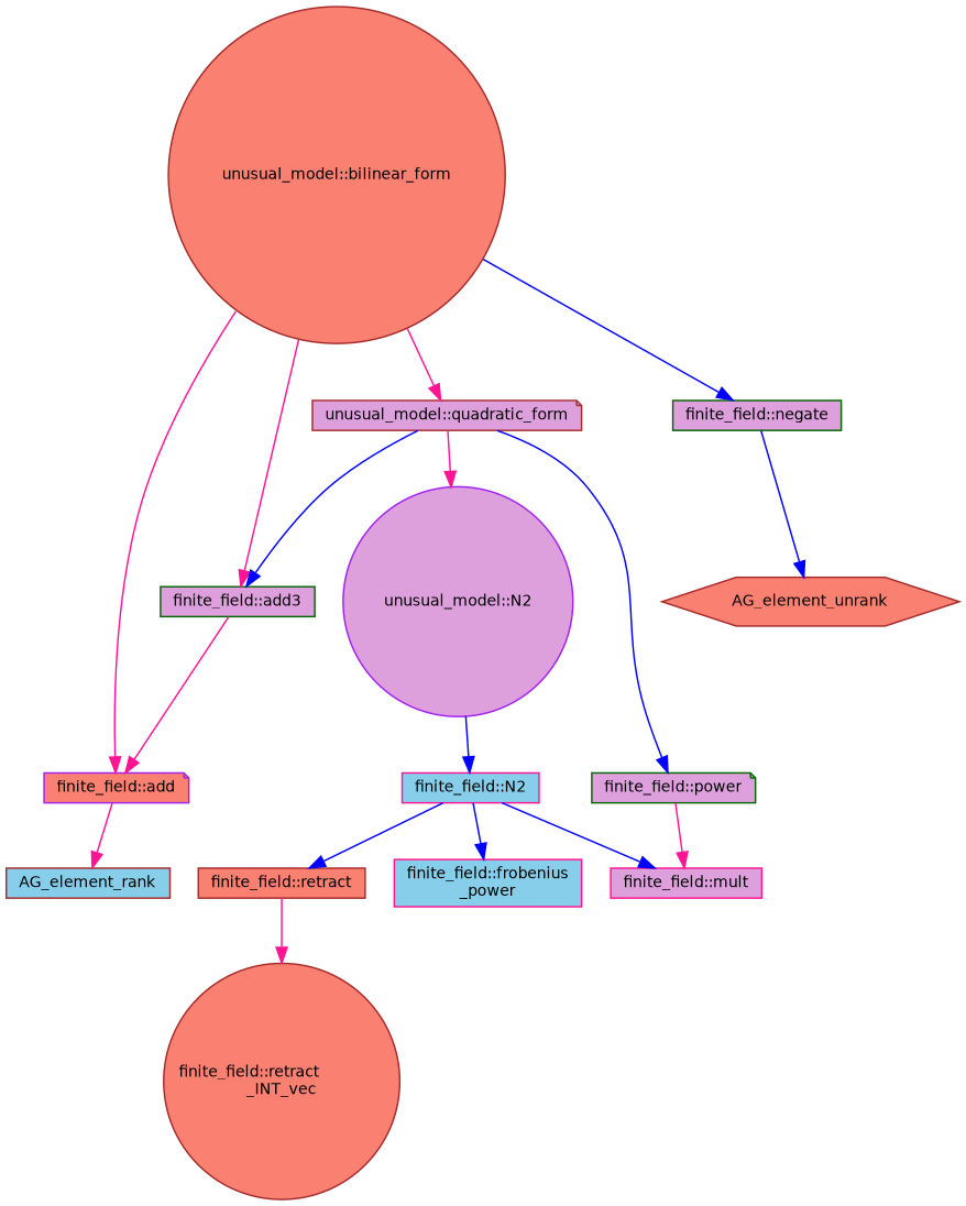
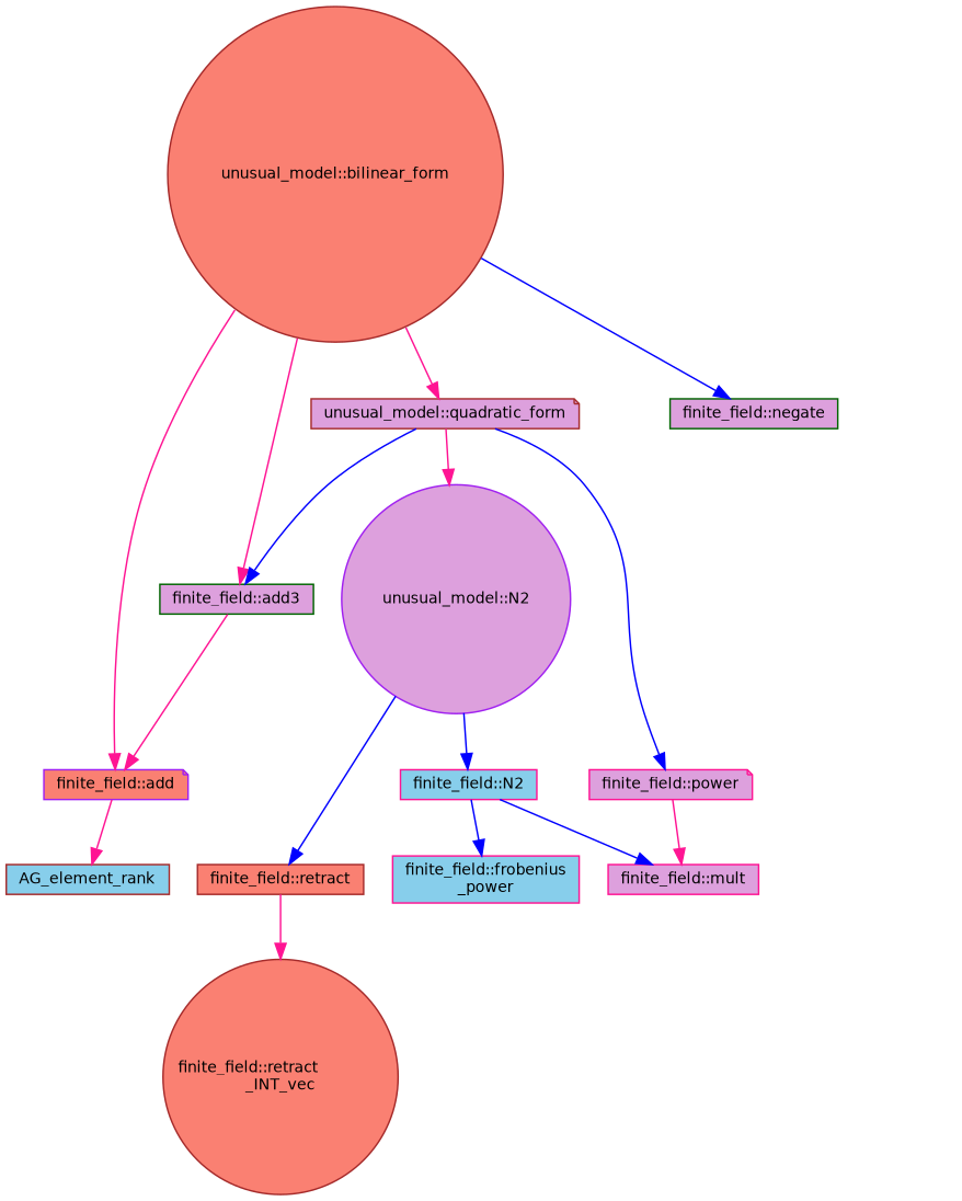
  digraph {
    rankdir=TB
    node [color=brown fillcolor=plum fontname=Helvetica fontsize=10 shape=box style=filled]
    edge [color=deeppink fontname=Helvetica fontsize=10 labelfontname=Helvetica labelfontsize=10 style=solid]
    n1 [fillcolor=salmon fontcolor=black height=0.2 label="unusual_model::bilinear_form" shape=circle width=0.4]
    n2 [color=purple fillcolor=salmon height=0.2 label="finite_field::add" shape=note width=0.4]
    n3 [height=0.2 label="unusual_model::quadratic_form" shape=note width=0.4]
    n4 [color=darkgreen height=0.2 label="finite_field::add3" width=0.4]
    n5 [color=darkgreen height=0.2 label="finite_field::negate" width=0.4]
    n6 [fillcolor=skyblue height=0.2 label=AG_element_rank width=0.4]
    n7 [color=purple height=0.2 label="unusual_model::N2" shape=circle width=0.4]
-   n8 [color=darkgreen height=0.2 label="finite_field::power" shape=note width=0.4]
-   n9 [fillcolor=salmon height=0.2 label=AG_element_unrank shape=hexagon width=0.4]
+   n8 [color=deeppink height=0.2 label="finite_field::power" shape=note width=0.4]
    n10 [fillcolor=salmon height=0.2 label="finite_field::retract" width=0.4]
    n11 [color=deeppink fillcolor=skyblue height=0.2 label="finite_field::N2" width=0.4]
    n12 [color=deeppink height=0.2 label="finite_field::mult" width=0.4]
    n13 [fillcolor=salmon height=0.2 label="finite_field::retract\l_INT_vec" shape=circle width=0.4]
    n14 [color=deeppink fillcolor=skyblue height=0.2 label="finite_field::frobenius\l_power" width=0.4]
    n1 -> n2
    n1 -> n3
    n1 -> n4
    n1 -> n5 [color=blue]
    n2 -> n6
    n3 -> n4 [color=blue]
    n3 -> n7
    n3 -> n8 [color=blue]
    n4 -> n2
-   n5 -> n9 [color=blue]
-   n11 -> n10 [color=blue]
+   n7 -> n10 [color=blue]
    n7 -> n11 [color=blue]
    n8 -> n12
    n10 -> n13
    n11 -> n12 [color=blue]
    n11 -> n14 [color=blue]
  }
